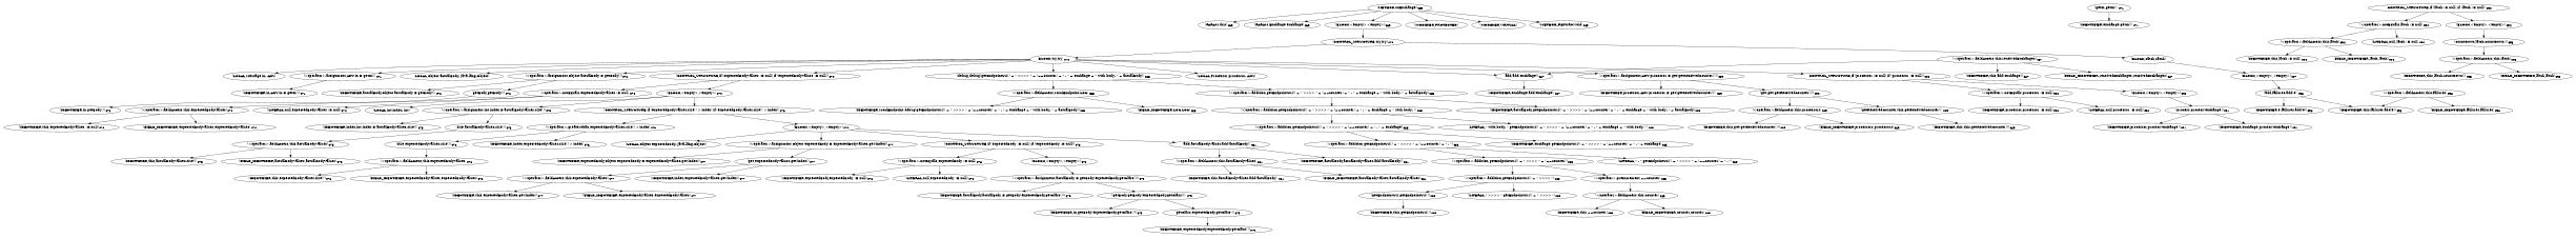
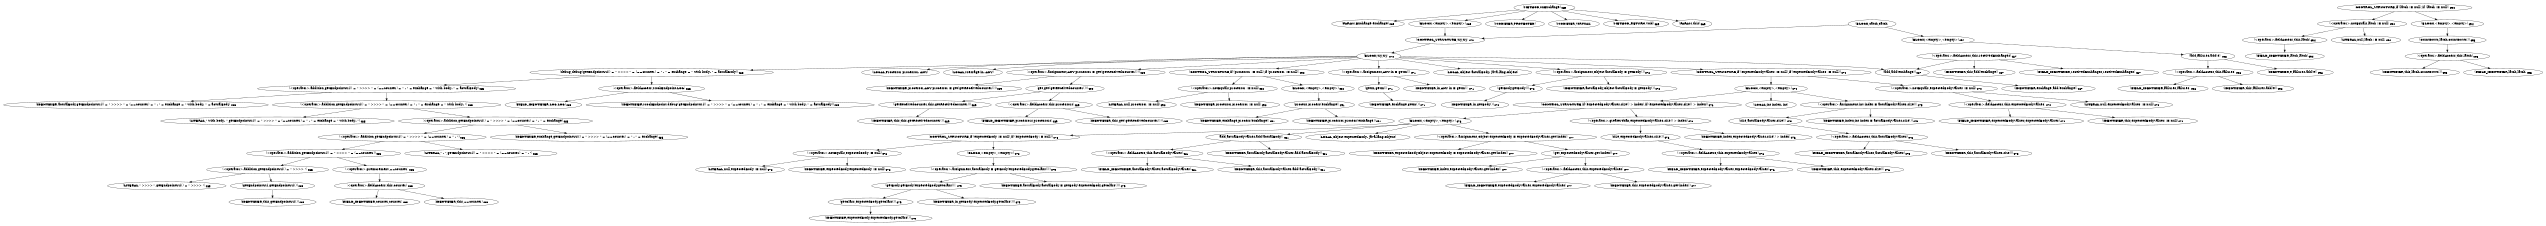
  digraph {
    n1 [label=<(METHOD,onExchange)<SUB>469</SUB>>]
    n2 [label=<(PARAM,this)<SUB>469</SUB>>]
    n3 [label=<(PARAM,Exchange exchange)<SUB>469</SUB>>]
    n4 [label=<(BLOCK,&lt;empty&gt;,&lt;empty&gt;)<SUB>469</SUB>>]
    n5 [label=<(MODIFIER,PROTECTED)>]
    n6 [label=<(MODIFIER,VIRTUAL)>]
    n7 [label=<(METHOD_RETURN,void)<SUB>469</SUB>>]
    n8 [label=<(CONTROL_STRUCTURE,try,try)<SUB>470</SUB>>]
    n9 [label=<(BLOCK,try,try)<SUB>470</SUB>>]
    n10 [label=<(BLOCK,catch,catch)>]
    n11 [label=<(LOCAL,Message in: ANY)>]
    n12 [label=<(&lt;operator&gt;.assignment,ANY in = getIn())<SUB>471</SUB>>]
    n13 [label=<(LOCAL,Object actualBody: java.lang.Object)>]
    n14 [label=<(&lt;operator&gt;.assignment,Object actualBody = getBody())<SUB>472</SUB>>]
    n15 [label=<(CONTROL_STRUCTURE,if (expectedBodyValues != null),if (expectedBodyValues != null))<SUB>474</SUB>>]
    n16 [label=<(debug,debug(getEndpointUri() + &quot; &gt;&gt;&gt;&gt; &quot; + (++counter) + &quot; : &quot; + exchange + &quot; with body: &quot; + actualBody))<SUB>485</SUB>>]
    n17 [label=<(add,add(exchange))<SUB>487</SUB>>]
    n18 [label=<(LOCAL,Processor processor: ANY)>]
    n19 [label=<(&lt;operator&gt;.assignment,ANY processor = get(getReceivedCounter()))<SUB>489</SUB>>]
    n20 [label=<(CONTROL_STRUCTURE,if (processor != null),if (processor != null))<SUB>490</SUB>>]
    n21 [label=<(BLOCK,&lt;empty&gt;,&lt;empty&gt;)<SUB>497</SUB>>]
    n22 [label=<(IDENTIFIER,in,ANY in = getIn())<SUB>471</SUB>>]
    n23 [label=<(getIn,getIn())<SUB>471</SUB>>]
    n24 [label=<(IDENTIFIER,actualBody,Object actualBody = getBody())<SUB>472</SUB>>]
    n25 [label=<(getBody,getBody())<SUB>472</SUB>>]
    n26 [label=<(&lt;operator&gt;.notEquals,expectedBodyValues != null)<SUB>474</SUB>>]
    n27 [label=<(BLOCK,&lt;empty&gt;,&lt;empty&gt;)<SUB>474</SUB>>]
    n28 [label=<(&lt;operator&gt;.fieldAccess,MockEndpoint.LOG)<SUB>485</SUB>>]
    n29 [label=<(&lt;operator&gt;.addition,getEndpointUri() + &quot; &gt;&gt;&gt;&gt; &quot; + (++counter) + &quot; : &quot; + exchange + &quot; with body: &quot; + actualBody)<SUB>485</SUB>>]
    n30 [label=<(IDENTIFIER,exchange,add(exchange))<SUB>487</SUB>>]
    n31 [label=<(IDENTIFIER,processor,ANY processor = get(getReceivedCounter()))<SUB>489</SUB>>]
    n32 [label=<(get,get(getReceivedCounter()))<SUB>499</SUB>>]
    n33 [label=<(&lt;operator&gt;.notEquals,processor != null)<SUB>490</SUB>>]
    n34 [label=<(BLOCK,&lt;empty&gt;,&lt;empty&gt;)<SUB>490</SUB>>]
    n35 [label=<(CONTROL_STRUCTURE,if (latch != null),if (latch != null))<SUB>494</SUB>>]
    n36 [label=<(&lt;operator&gt;.notEquals,latch != null)<SUB>494</SUB>>]
    n37 [label=<(BLOCK,&lt;empty&gt;,&lt;empty&gt;)<SUB>494</SUB>>]
    n38 [label=<(IDENTIFIER,exchange,getIn())<SUB>471</SUB>>]
    n39 [label=<(IDENTIFIER,in,getBody())<SUB>472</SUB>>]
    n40 [label=<(&lt;operator&gt;.fieldAccess,this.expectedBodyValues)<SUB>474</SUB>>]
    n41 [label=<(LITERAL,null,expectedBodyValues != null)<SUB>474</SUB>>]
    n42 [label=<(LOCAL,int index: int)>]
    n43 [label=<(&lt;operator&gt;.assignment,int index = actualBodyValues.size())<SUB>475</SUB>>]
    n44 [label=<(CONTROL_STRUCTURE,if (expectedBodyValues.size() &gt; index),if (expectedBodyValues.size() &gt; index))<SUB>476</SUB>>]
    n45 [label=<(IDENTIFIER,this,expectedBodyValues != null)<SUB>474</SUB>>]
    n46 [label=<(FIELD_IDENTIFIER,expectedBodyValues,expectedBodyValues)<SUB>474</SUB>>]
    n47 [label=<(IDENTIFIER,index,int index = actualBodyValues.size())<SUB>475</SUB>>]
    n48 [label=<(size,actualBodyValues.size())<SUB>475</SUB>>]
    n49 [label=<(&lt;operator&gt;.greaterThan,expectedBodyValues.size() &gt; index)<SUB>476</SUB>>]
    n50 [label=<(BLOCK,&lt;empty&gt;,&lt;empty&gt;)<SUB>476</SUB>>]
    n51 [label=<(&lt;operator&gt;.fieldAccess,this.actualBodyValues)<SUB>475</SUB>>]
    n52 [label=<(IDENTIFIER,this,actualBodyValues.size())<SUB>475</SUB>>]
    n53 [label=<(FIELD_IDENTIFIER,actualBodyValues,actualBodyValues)<SUB>475</SUB>>]
    n54 [label=<(size,expectedBodyValues.size())<SUB>476</SUB>>]
    n55 [label=<(IDENTIFIER,index,expectedBodyValues.size() &gt; index)<SUB>476</SUB>>]
    n56 [label=<(LOCAL,Object expectedBody: java.lang.Object)>]
    n57 [label=<(&lt;operator&gt;.assignment,Object expectedBody = expectedBodyValues.get(index))<SUB>477</SUB>>]
    n58 [label=<(CONTROL_STRUCTURE,if (expectedBody != null),if (expectedBody != null))<SUB>478</SUB>>]
    n59 [label=<(add,actualBodyValues.add(actualBody))<SUB>481</SUB>>]
    n60 [label=<(&lt;operator&gt;.fieldAccess,this.expectedBodyValues)<SUB>476</SUB>>]
    n61 [label=<(IDENTIFIER,this,expectedBodyValues.size())<SUB>476</SUB>>]
    n62 [label=<(FIELD_IDENTIFIER,expectedBodyValues,expectedBodyValues)<SUB>476</SUB>>]
    n63 [label=<(IDENTIFIER,expectedBody,Object expectedBody = expectedBodyValues.get(index))<SUB>477</SUB>>]
    n64 [label=<(get,expectedBodyValues.get(index))<SUB>477</SUB>>]
    n65 [label=<(&lt;operator&gt;.notEquals,expectedBody != null)<SUB>478</SUB>>]
    n66 [label=<(BLOCK,&lt;empty&gt;,&lt;empty&gt;)<SUB>478</SUB>>]
    n67 [label=<(&lt;operator&gt;.fieldAccess,this.actualBodyValues)<SUB>481</SUB>>]
    n68 [label=<(IDENTIFIER,actualBody,actualBodyValues.add(actualBody))<SUB>481</SUB>>]
    n69 [label=<(&lt;operator&gt;.fieldAccess,this.expectedBodyValues)<SUB>477</SUB>>]
    n70 [label=<(IDENTIFIER,index,expectedBodyValues.get(index))<SUB>477</SUB>>]
    n71 [label=<(IDENTIFIER,this,expectedBodyValues.get(index))<SUB>477</SUB>>]
    n72 [label=<(FIELD_IDENTIFIER,expectedBodyValues,expectedBodyValues)<SUB>477</SUB>>]
    n73 [label=<(IDENTIFIER,expectedBody,expectedBody != null)<SUB>478</SUB>>]
    n74 [label=<(LITERAL,null,expectedBody != null)<SUB>478</SUB>>]
    n75 [label=<(&lt;operator&gt;.assignment,actualBody = getBody(expectedBody.getClass()))<SUB>479</SUB>>]
    n76 [label=<(IDENTIFIER,actualBody,actualBody = getBody(expectedBody.getClass()))<SUB>479</SUB>>]
    n77 [label=<(getBody,getBody(expectedBody.getClass()))<SUB>479</SUB>>]
    n78 [label=<(IDENTIFIER,in,getBody(expectedBody.getClass()))<SUB>479</SUB>>]
    n79 [label=<(getClass,expectedBody.getClass())<SUB>479</SUB>>]
    n80 [label=<(IDENTIFIER,expectedBody,expectedBody.getClass())<SUB>479</SUB>>]
    n81 [label=<(IDENTIFIER,this,actualBodyValues.add(actualBody))<SUB>481</SUB>>]
    n82 [label=<(FIELD_IDENTIFIER,actualBodyValues,actualBodyValues)<SUB>481</SUB>>]
    n83 [label=<(IDENTIFIER,MockEndpoint,debug(getEndpointUri() + &quot; &gt;&gt;&gt;&gt; &quot; + (++counter) + &quot; : &quot; + exchange + &quot; with body: &quot; + actualBody))<SUB>485</SUB>>]
    n84 [label=<(FIELD_IDENTIFIER,LOG,LOG)<SUB>485</SUB>>]
    n85 [label=<(&lt;operator&gt;.addition,getEndpointUri() + &quot; &gt;&gt;&gt;&gt; &quot; + (++counter) + &quot; : &quot; + exchange + &quot; with body: &quot;)<SUB>485</SUB>>]
    n86 [label=<(IDENTIFIER,actualBody,getEndpointUri() + &quot; &gt;&gt;&gt;&gt; &quot; + (++counter) + &quot; : &quot; + exchange + &quot; with body: &quot; + actualBody)<SUB>485</SUB>>]
    n87 [label=<(&lt;operator&gt;.addition,getEndpointUri() + &quot; &gt;&gt;&gt;&gt; &quot; + (++counter) + &quot; : &quot; + exchange)<SUB>485</SUB>>]
    n88 [label=<(LITERAL,&quot; with body: &quot;,getEndpointUri() + &quot; &gt;&gt;&gt;&gt; &quot; + (++counter) + &quot; : &quot; + exchange + &quot; with body: &quot;)<SUB>485</SUB>>]
    n89 [label=<(&lt;operator&gt;.addition,getEndpointUri() + &quot; &gt;&gt;&gt;&gt; &quot; + (++counter) + &quot; : &quot;)<SUB>485</SUB>>]
    n90 [label=<(IDENTIFIER,exchange,getEndpointUri() + &quot; &gt;&gt;&gt;&gt; &quot; + (++counter) + &quot; : &quot; + exchange)<SUB>485</SUB>>]
    n91 [label=<(&lt;operator&gt;.addition,getEndpointUri() + &quot; &gt;&gt;&gt;&gt; &quot; + (++counter))<SUB>485</SUB>>]
    n92 [label=<(LITERAL,&quot; : &quot;,getEndpointUri() + &quot; &gt;&gt;&gt;&gt; &quot; + (++counter) + &quot; : &quot;)<SUB>485</SUB>>]
    n93 [label=<(&lt;operator&gt;.addition,getEndpointUri() + &quot; &gt;&gt;&gt;&gt; &quot;)<SUB>485</SUB>>]
    n94 [label=<(&lt;operator&gt;.preIncrement,++counter)<SUB>485</SUB>>]
    n95 [label=<(getEndpointUri,getEndpointUri())<SUB>485</SUB>>]
    n96 [label=<(LITERAL,&quot; &gt;&gt;&gt;&gt; &quot;,getEndpointUri() + &quot; &gt;&gt;&gt;&gt; &quot;)<SUB>485</SUB>>]
    n97 [label=<(&lt;operator&gt;.fieldAccess,this.counter)<SUB>485</SUB>>]
    n98 [label=<(IDENTIFIER,this,getEndpointUri())<SUB>485</SUB>>]
    n99 [label=<(IDENTIFIER,this,++counter)<SUB>485</SUB>>]
    n100 [label=<(FIELD_IDENTIFIER,counter,counter)<SUB>485</SUB>>]
    n101 [label=<(&lt;operator&gt;.fieldAccess,this.receivedExchanges)<SUB>487</SUB>>]
    n102 [label=<(IDENTIFIER,this,add(exchange))<SUB>487</SUB>>]
    n103 [label=<(FIELD_IDENTIFIER,receivedExchanges,receivedExchanges)<SUB>487</SUB>>]
    n104 [label=<(&lt;operator&gt;.fieldAccess,this.processors)<SUB>489</SUB>>]
    n105 [label=<(getReceivedCounter,this.getReceivedCounter())<SUB>489</SUB>>]
    n106 [label=<(IDENTIFIER,this,get(getReceivedCounter()))<SUB>489</SUB>>]
    n107 [label=<(FIELD_IDENTIFIER,processors,processors)<SUB>489</SUB>>]
    n108 [label=<(IDENTIFIER,this,this.getReceivedCounter())<SUB>489</SUB>>]
    n109 [label=<(IDENTIFIER,processor,processor != null)<SUB>490</SUB>>]
    n110 [label=<(LITERAL,null,processor != null)<SUB>490</SUB>>]
    n111 [label=<(process,process(exchange))<SUB>491</SUB>>]
    n112 [label=<(IDENTIFIER,processor,process(exchange))<SUB>491</SUB>>]
    n113 [label=<(IDENTIFIER,exchange,process(exchange))<SUB>491</SUB>>]
    n114 [label=<(&lt;operator&gt;.fieldAccess,this.latch)<SUB>494</SUB>>]
    n115 [label=<(LITERAL,null,latch != null)<SUB>494</SUB>>]
    n116 [label=<(countDown,latch.countDown())<SUB>495</SUB>>]
-   n117 [label=<(IDENTIFIER,this,latch != null)<SUB>494</SUB>>]
    n118 [label=<(FIELD_IDENTIFIER,latch,latch)<SUB>494</SUB>>]
    n119 [label=<(&lt;operator&gt;.fieldAccess,this.latch)<SUB>495</SUB>>]
    n120 [label=<(IDENTIFIER,this,latch.countDown())<SUB>495</SUB>>]
    n121 [label=<(FIELD_IDENTIFIER,latch,latch)<SUB>495</SUB>>]
    n122 [label=<(add,failures.add(e))<SUB>498</SUB>>]
    n123 [label=<(&lt;operator&gt;.fieldAccess,this.failures)<SUB>498</SUB>>]
    n124 [label=<(IDENTIFIER,e,failures.add(e))<SUB>498</SUB>>]
    n125 [label=<(IDENTIFIER,this,failures.add(e))<SUB>498</SUB>>]
    n126 [label=<(FIELD_IDENTIFIER,failures,failures)<SUB>498</SUB>>]
    n1 -> n2
    n1 -> n3
    n1 -> n4
    n1 -> n5
    n1 -> n6
    n1 -> n7
    n4 -> n8
    n8 -> n9
-   n8 -> n10
+   n10 -> n8
    n9 -> n11
    n9 -> n12
    n9 -> n13
    n9 -> n14
    n9 -> n15
    n9 -> n16
    n9 -> n17
    n9 -> n18
    n9 -> n19
    n9 -> n20
    n10 -> n21
    n12 -> n22
+   n12 -> n23
    n14 -> n24
    n14 -> n25
    n15 -> n26
    n15 -> n27
    n16 -> n28
    n16 -> n29
    n17 -> n30
    n19 -> n31
    n19 -> n32
    n20 -> n33
    n20 -> n34
    n21 -> n122
    n23 -> n38
    n25 -> n39
    n26 -> n40
    n26 -> n41
    n27 -> n42
    n27 -> n43
    n27 -> n44
    n28 -> n83
    n28 -> n84
    n29 -> n85
    n29 -> n86
    n32 -> n104
    n32 -> n105
    n33 -> n109
    n33 -> n110
    n34 -> n111
    n35 -> n36
    n35 -> n37
    n36 -> n114
    n36 -> n115
    n37 -> n116
    n40 -> n45
    n40 -> n46
    n43 -> n47
    n43 -> n48
    n44 -> n49
    n44 -> n50
    n48 -> n51
    n49 -> n54
    n49 -> n55
    n50 -> n56
    n50 -> n57
    n50 -> n58
    n50 -> n59
    n51 -> n52
    n51 -> n53
    n54 -> n60
    n57 -> n63
    n57 -> n64
    n58 -> n65
    n58 -> n66
    n59 -> n67
    n59 -> n68
    n60 -> n61
    n60 -> n62
    n64 -> n69
    n64 -> n70
    n65 -> n73
    n65 -> n74
    n66 -> n75
    n67 -> n81
    n67 -> n82
    n69 -> n71
    n69 -> n72
    n75 -> n76
    n75 -> n77
    n77 -> n78
    n77 -> n79
    n79 -> n80
    n85 -> n87
    n85 -> n88
    n87 -> n89
    n87 -> n90
    n89 -> n91
    n89 -> n92
    n91 -> n93
    n91 -> n94
    n93 -> n95
    n93 -> n96
    n94 -> n97
    n95 -> n98
    n97 -> n99
    n97 -> n100
    n101 -> n17
    n101 -> n102
    n101 -> n103
    n104 -> n106
    n104 -> n107
    n105 -> n108
    n111 -> n112
    n111 -> n113
-   n114 -> n117
    n114 -> n118
    n116 -> n119
    n119 -> n120
    n119 -> n121
-   n122 -> n125
+   n122 -> n123
    n122 -> n124
    n123 -> n125
    n123 -> n126
  }
